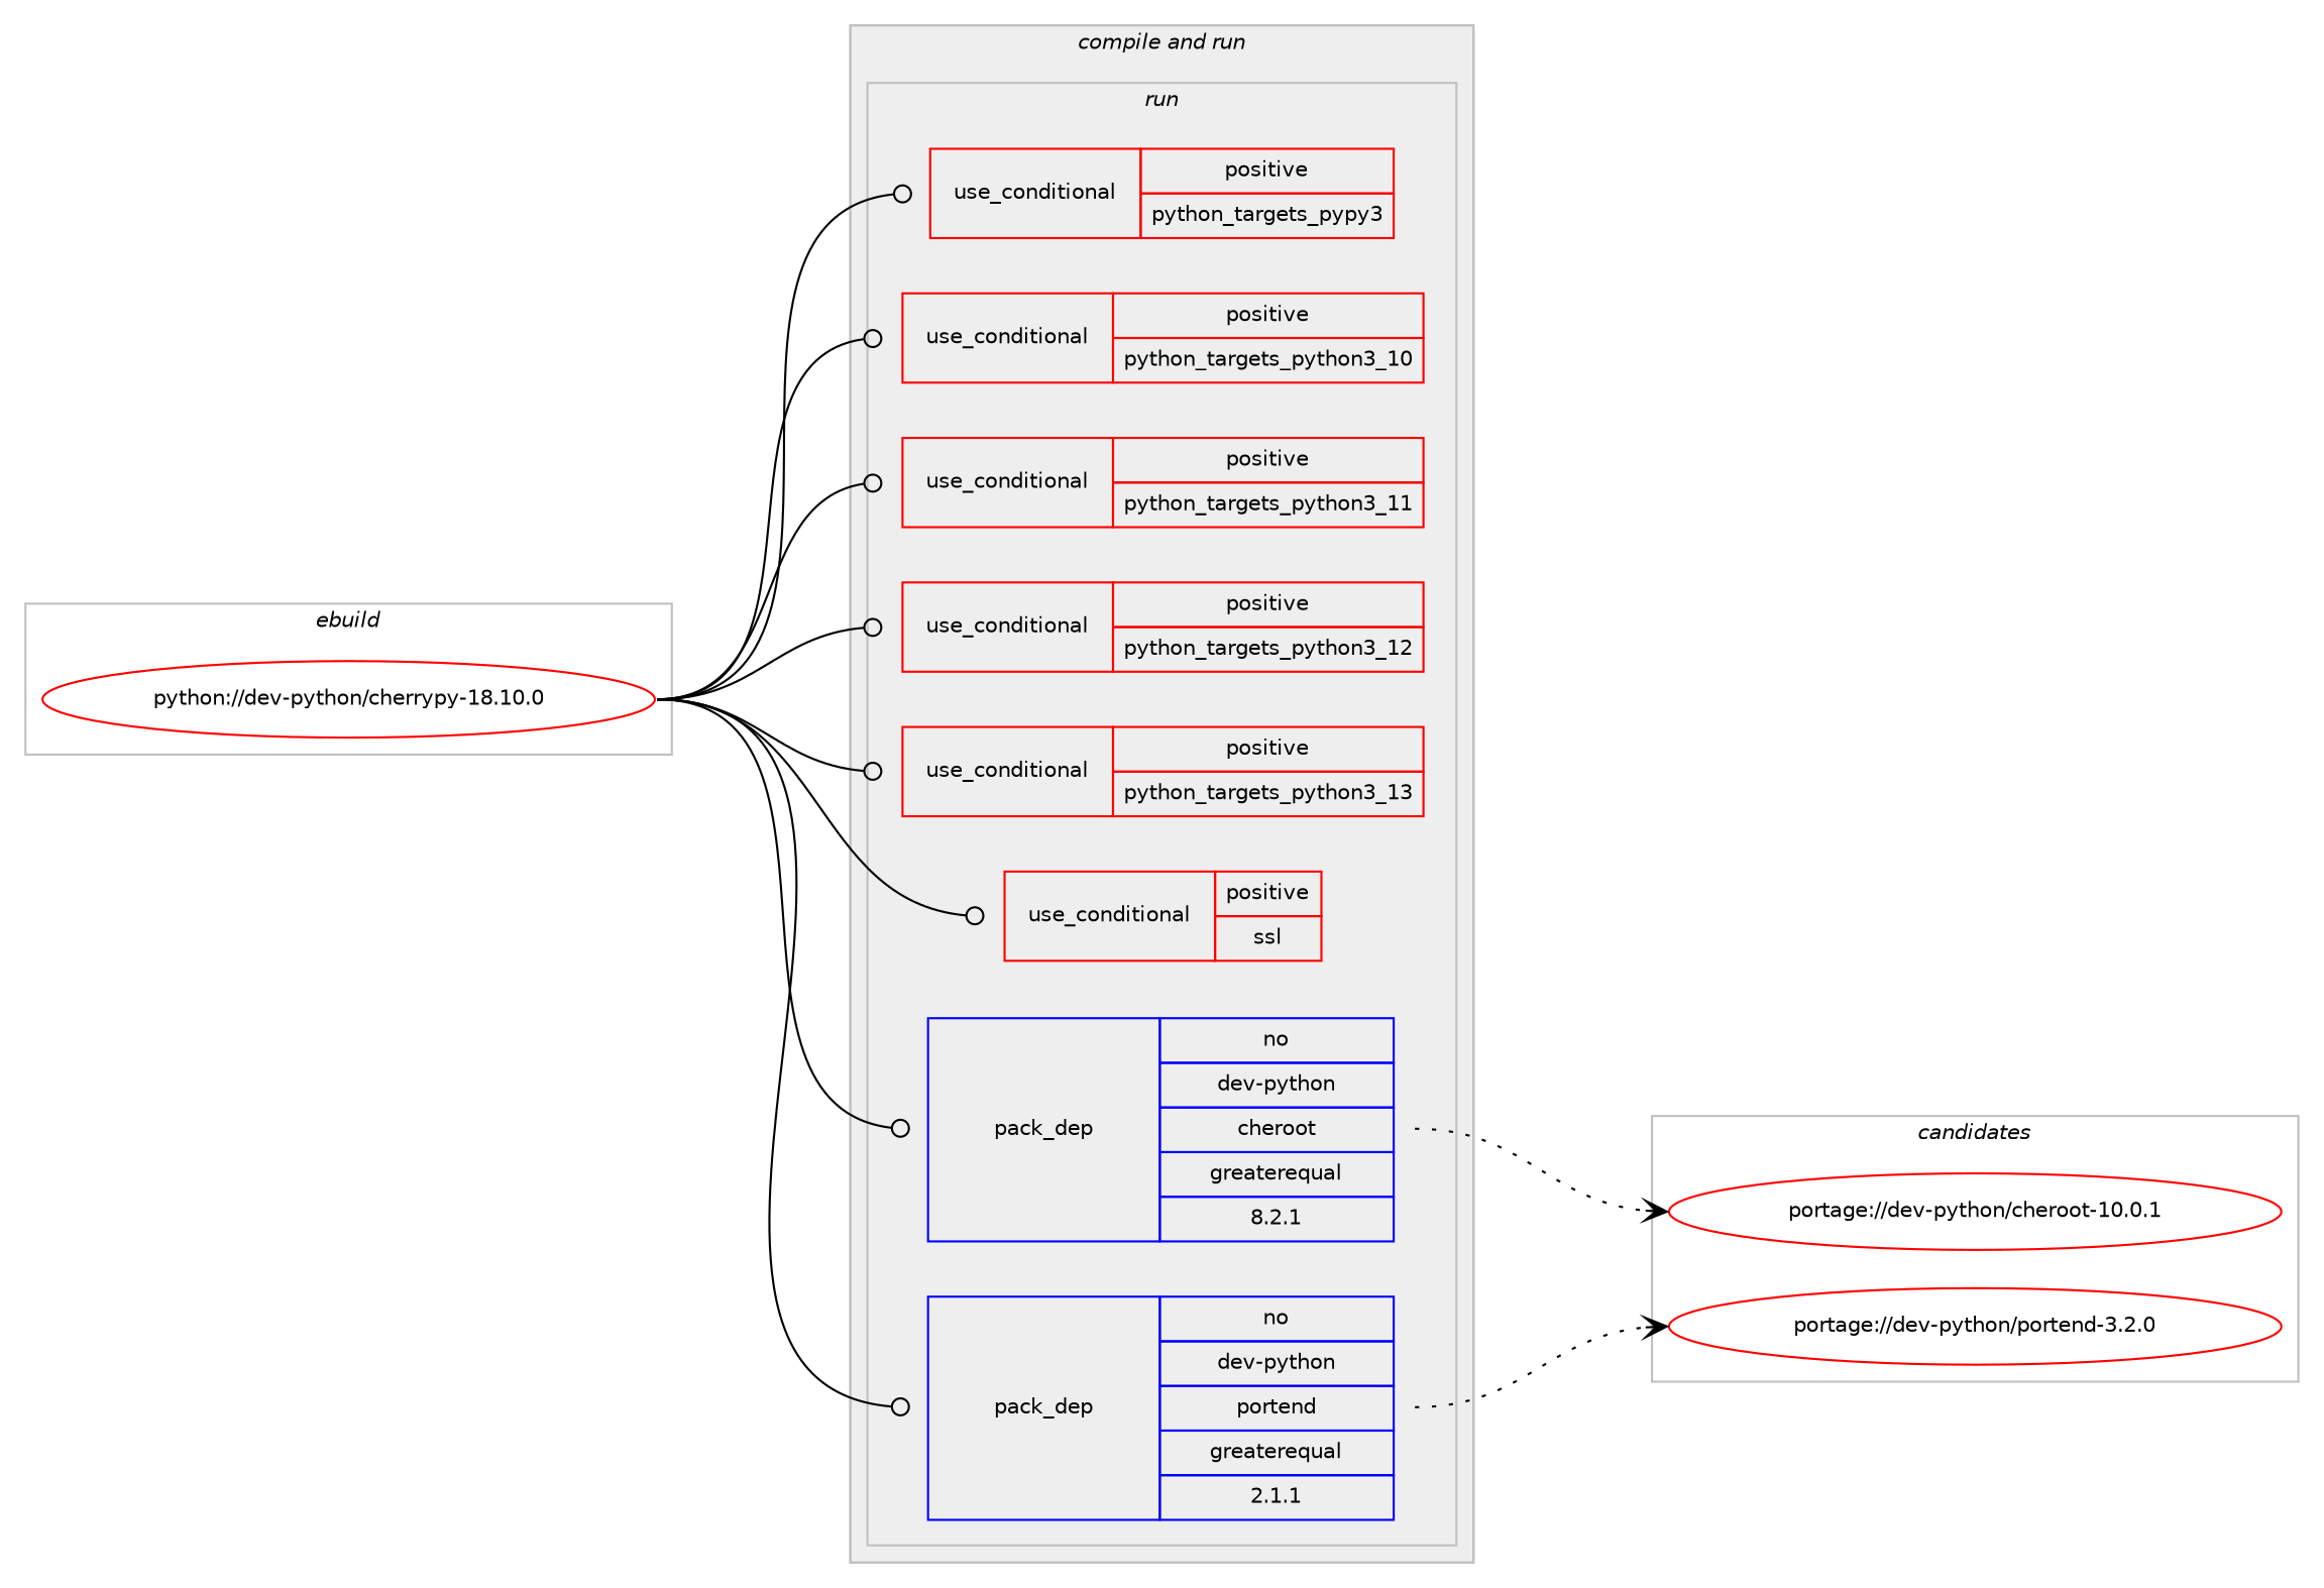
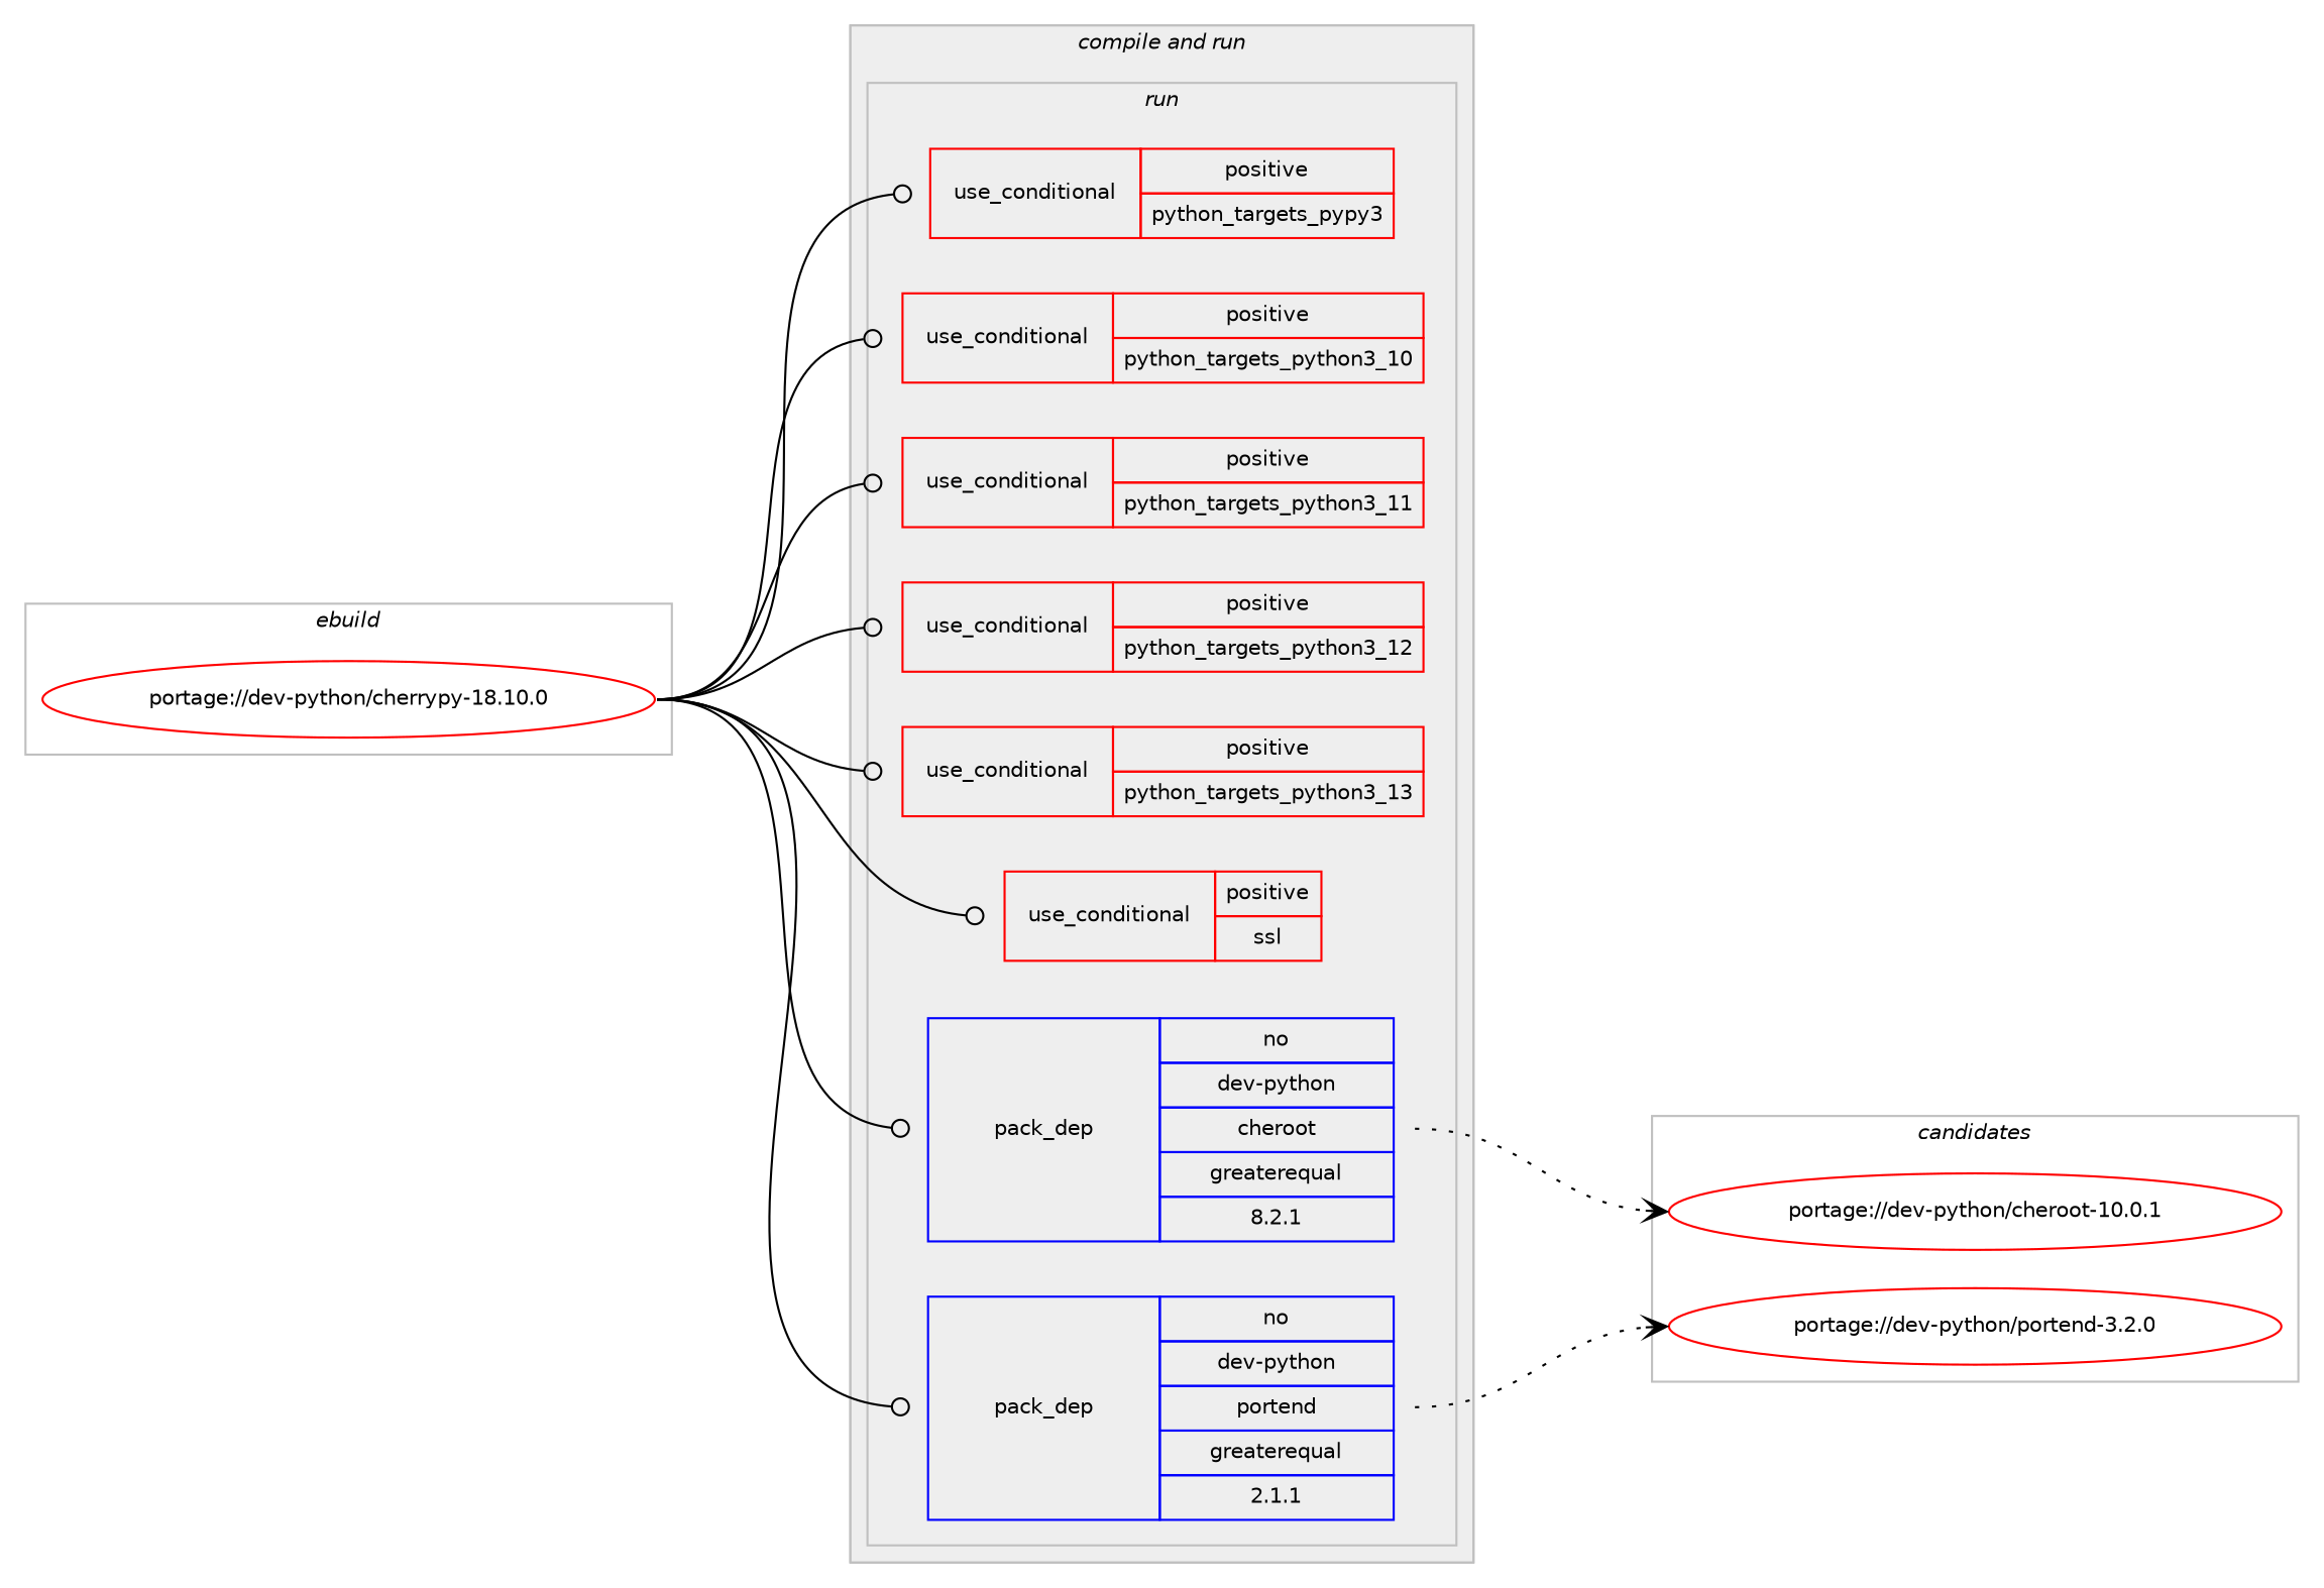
  digraph {
    compound=true
    concentrate=true
    fontname=Helvetica
    fontsize=10
    newrank=true
    rankdir=LR
    ranksep=1.5
    node [color=red fontname=Helvetica fontsize=10 shape=none]
    edge [arrowhead=odot headport=w style=solid tailport=e weight=20]
-   n1 [label="python://dev-python/cherrypy-18.10.0" width=4 shape=""]
+   n1 [label="portage://dev-python/cherrypy-18.10.0" width=4 shape=""]
    n2 [label=<<TABLE BORDER="0" CELLBORDER="1" CELLSPACING="0" CELLPADDING="4"><TR><TD ROWSPAN="3" CELLPADDING="10">use_conditional</TD></TR><TR><TD>positive</TD></TR><TR><TD>python_targets_pypy3</TD></TR></TABLE>>]
    n3 [label=<<TABLE BORDER="0" CELLBORDER="1" CELLSPACING="0" CELLPADDING="4"><TR><TD ROWSPAN="3" CELLPADDING="10">use_conditional</TD></TR><TR><TD>positive</TD></TR><TR><TD>python_targets_python3_10</TD></TR></TABLE>>]
    n4 [label=<<TABLE BORDER="0" CELLBORDER="1" CELLSPACING="0" CELLPADDING="4"><TR><TD ROWSPAN="3" CELLPADDING="10">use_conditional</TD></TR><TR><TD>positive</TD></TR><TR><TD>python_targets_python3_11</TD></TR></TABLE>>]
    n5 [label=<<TABLE BORDER="0" CELLBORDER="1" CELLSPACING="0" CELLPADDING="4"><TR><TD ROWSPAN="3" CELLPADDING="10">use_conditional</TD></TR><TR><TD>positive</TD></TR><TR><TD>python_targets_python3_12</TD></TR></TABLE>>]
    n6 [label=<<TABLE BORDER="0" CELLBORDER="1" CELLSPACING="0" CELLPADDING="4"><TR><TD ROWSPAN="3" CELLPADDING="10">use_conditional</TD></TR><TR><TD>positive</TD></TR><TR><TD>python_targets_python3_13</TD></TR></TABLE>>]
    n7 [label=<<TABLE BORDER="0" CELLBORDER="1" CELLSPACING="0" CELLPADDING="4"><TR><TD ROWSPAN="3" CELLPADDING="10">use_conditional</TD></TR><TR><TD>positive</TD></TR><TR><TD>ssl</TD></TR></TABLE>>]
    n8 [color=blue label=<<TABLE BORDER="0" CELLBORDER="1" CELLSPACING="0" CELLPADDING="4" WIDTH="220"><TR><TD ROWSPAN="6" CELLPADDING="30">pack_dep</TD></TR><TR><TD WIDTH="110">no</TD></TR><TR><TD>dev-python</TD></TR><TR><TD>cheroot</TD></TR><TR><TD>greaterequal</TD></TR><TR><TD>8.2.1</TD></TR></TABLE>>]
    n9 [color=blue label=<<TABLE BORDER="0" CELLBORDER="1" CELLSPACING="0" CELLPADDING="4" WIDTH="220"><TR><TD ROWSPAN="6" CELLPADDING="30">pack_dep</TD></TR><TR><TD WIDTH="110">no</TD></TR><TR><TD>dev-python</TD></TR><TR><TD>portend</TD></TR><TR><TD>greaterequal</TD></TR><TR><TD>2.1.1</TD></TR></TABLE>>]
    n10 [label="portage://dev-python/cheroot-10.0.1" width=4 shape=""]
    n11 [label="portage://dev-python/portend-3.2.0" width=4 shape=""]
    subgraph cluster_1 {
      color=gray
      label=<<i>ebuild</i>>
      rank=same
      n1
    }
    subgraph cluster_2 {
      color=gray
      label=<<i>dependencies</i>>
      subgraph cluster_3 {
        color=gray
        fillcolor="#eeeeee"
        label=<<i>compile</i>>
        style=filled
      }
      subgraph cluster_4 {
        color=gray
        fillcolor="#eeeeee"
        label=<<i>compile and run</i>>
        style=filled
      }
      subgraph cluster_5 {
        color=gray
        fillcolor="#eeeeee"
        label=<<i>run</i>>
        style=filled
        subgraph sub_6 {
          color=gray
          fillcolor="#eeeeee"
          label=<<i>run</i>>
          style=filled
          n2
        }
        subgraph sub_7 {
          color=gray
          fillcolor="#eeeeee"
          label=<<i>run</i>>
          style=filled
          n3
        }
        subgraph sub_8 {
          color=gray
          fillcolor="#eeeeee"
          label=<<i>run</i>>
          style=filled
          n4
        }
        subgraph sub_9 {
          color=gray
          fillcolor="#eeeeee"
          label=<<i>run</i>>
          style=filled
          n5
        }
        subgraph sub_10 {
          color=gray
          fillcolor="#eeeeee"
          label=<<i>run</i>>
          style=filled
          n6
        }
        subgraph sub_11 {
          color=gray
          fillcolor="#eeeeee"
          label=<<i>run</i>>
          style=filled
          n7
        }
        subgraph sub_12 {
          color=gray
          fillcolor="#eeeeee"
          label=<<i>run</i>>
          style=filled
          n8
        }
        subgraph sub_13 {
          color=gray
          fillcolor="#eeeeee"
          label=<<i>run</i>>
          style=filled
          n9
        }
      }
    }
    subgraph cluster_14 {
      color=gray
      label=<<i>candidates</i>>
      rank=same
      subgraph sub_15 {
        color=black
        label=<<i>candidates</i>>
        nodesep=1
        rank=same
        n10
      }
      subgraph sub_16 {
        color=black
        label=<<i>candidates</i>>
        nodesep=1
        rank=same
        n11
      }
    }
    n1 -> n2
    n1 -> n3
    n1 -> n4
    n1 -> n5
    n1 -> n6
    n1 -> n7
    n1 -> n8
    n1 -> n9
    n8 -> n10 [arrowhead=vee style=dotted weight=100]
    n9 -> n11 [arrowhead=vee style=dotted weight=100]
  }
